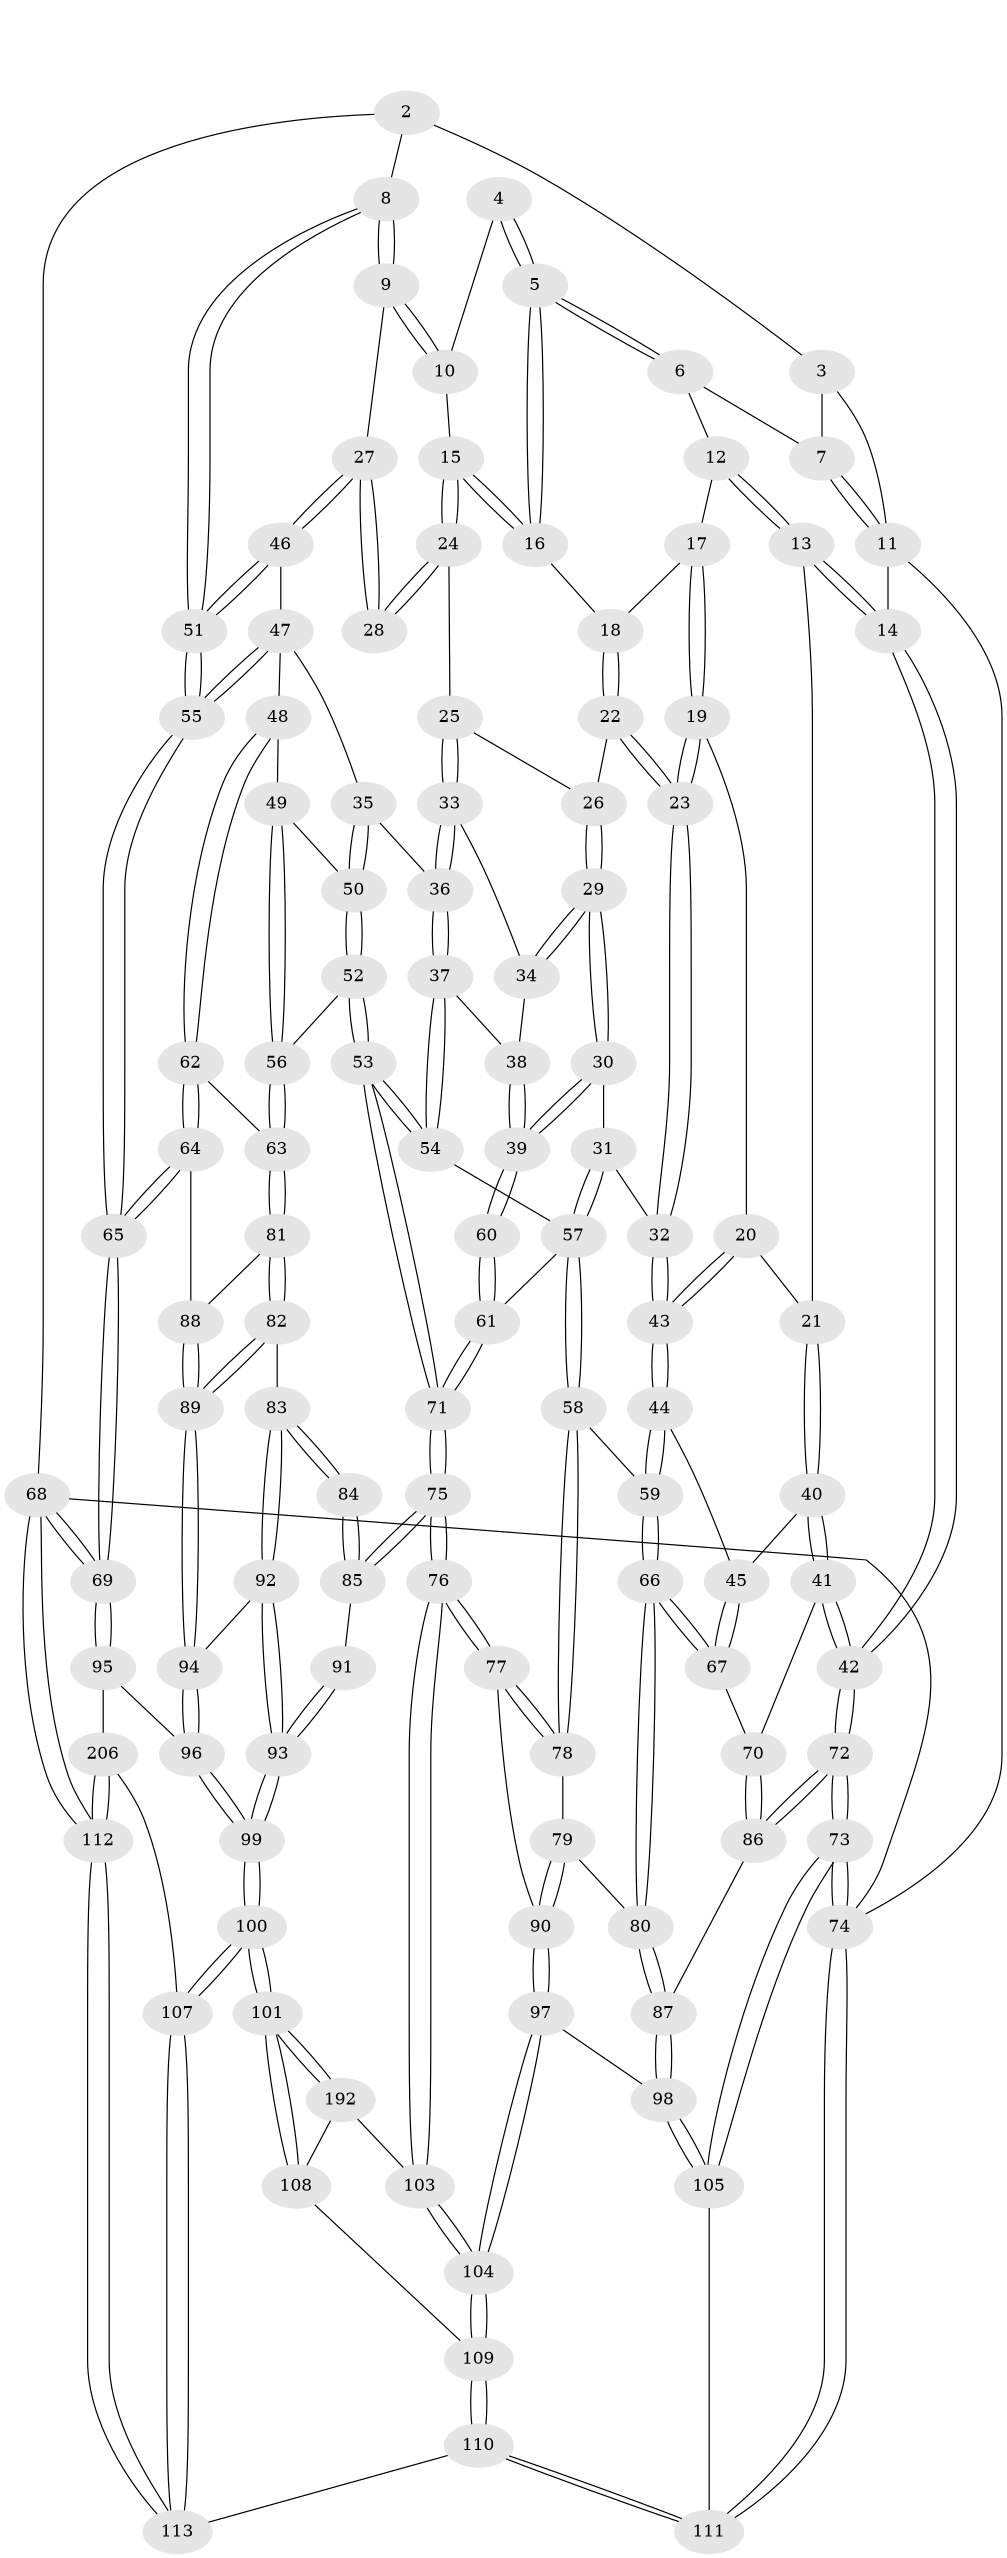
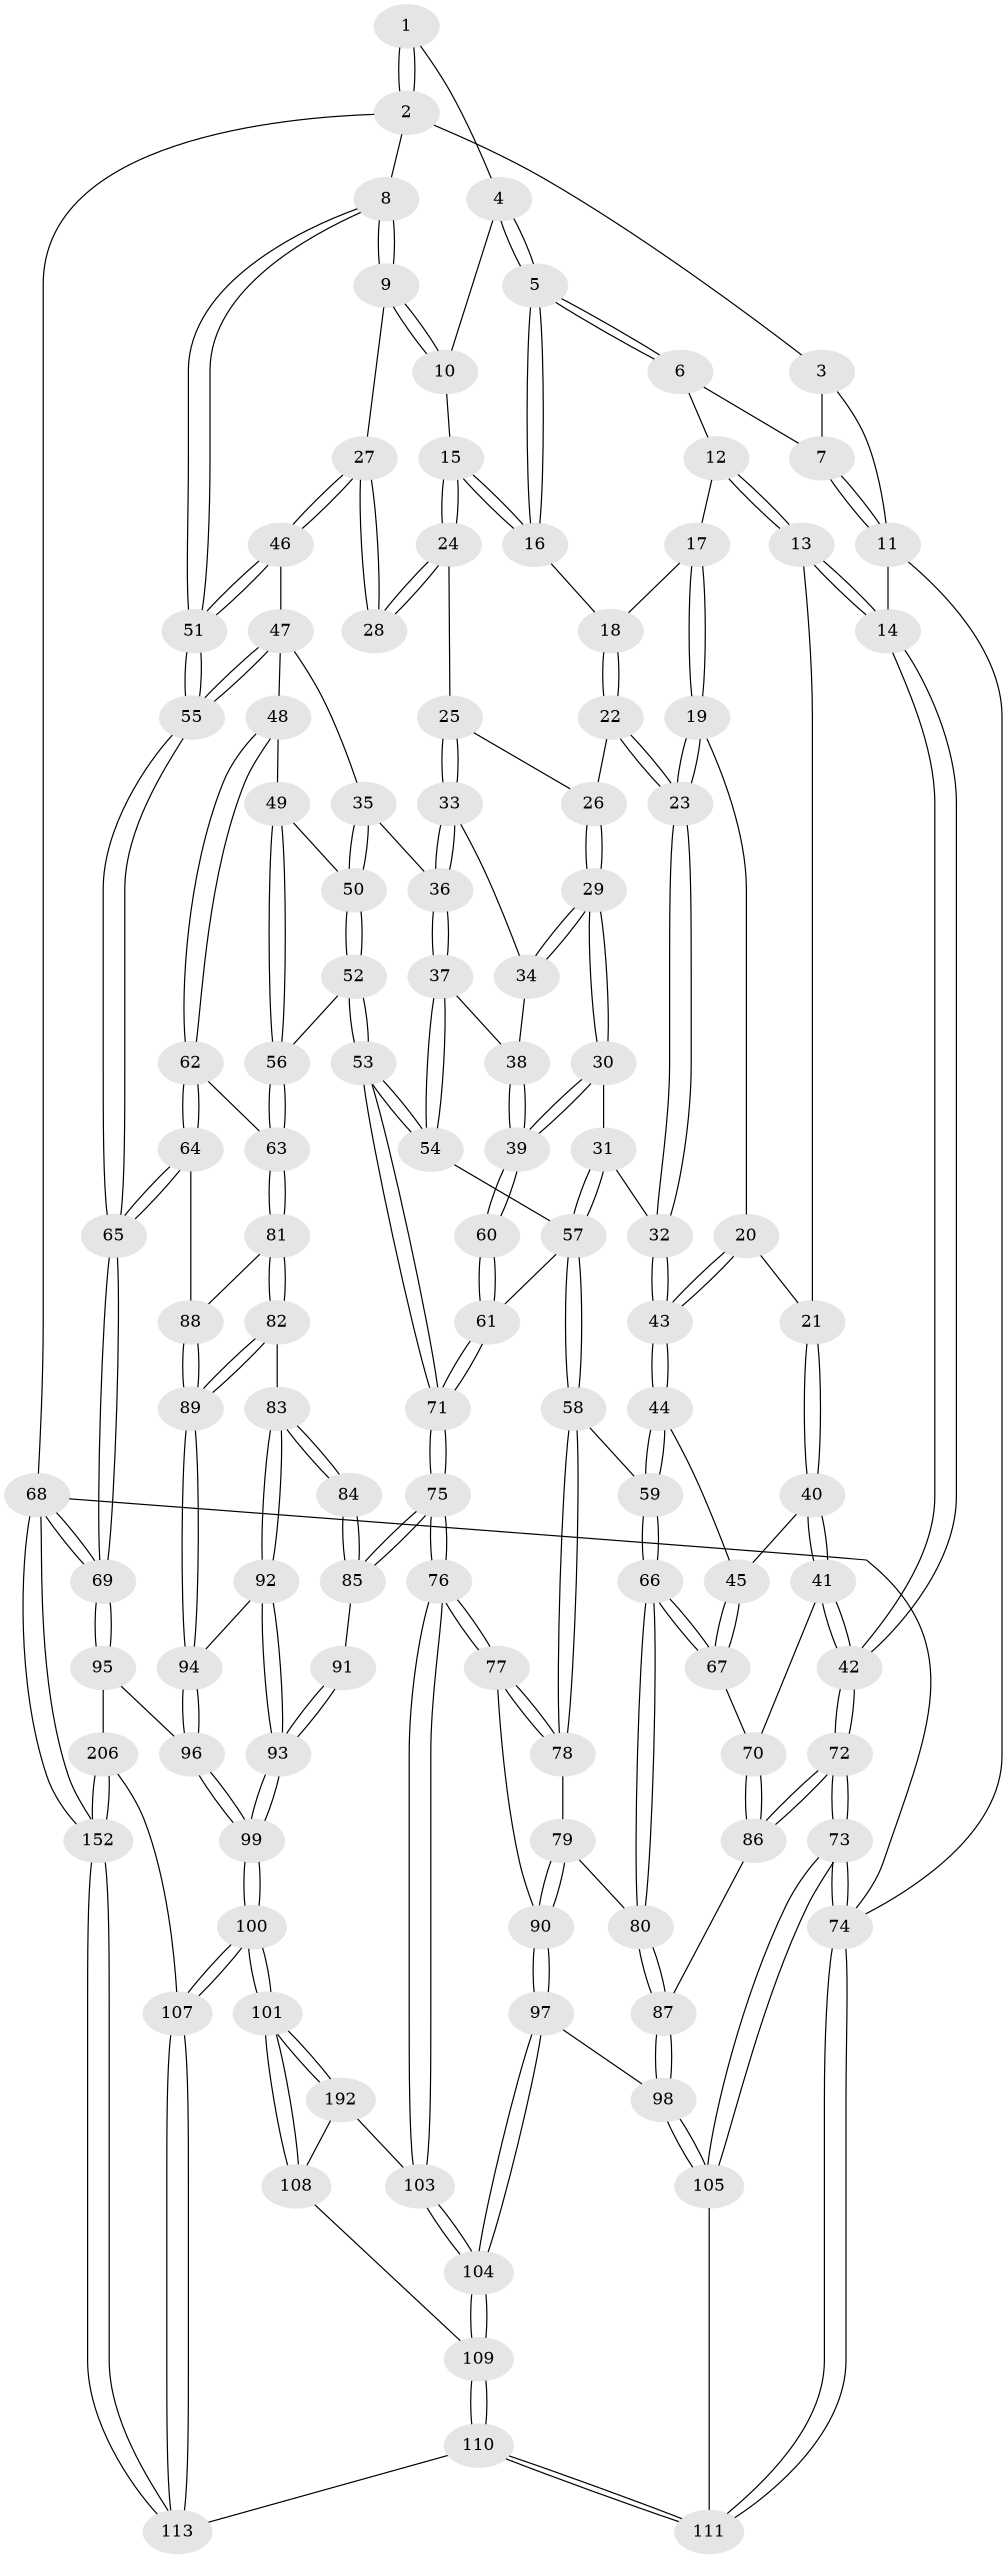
  graph {
    node [color=gray90 style=filled]
+   1
    2
    4
    3
    8
    68
    5
    10
    7
    11
    9
    51
    74
    69
-   112
+   112 [label=152]
    14
    6
    16
    15
    12
    18
    13
    17
    27
    55
    28
    46
    24
    42
    111
    21
    19
    40
    72
    25
    22
    20
    23
    26
    43
    32
    44
    41
    45
    29
    33
    34
    36
    30
    47
    35
    50
    31
    39
    38
    57
    60
    58
    61
    37
    52
    54
    70
    67
    86
    73
    59
    66
    48
    49
    62
    65
    56
    63
    64
    53
    71
    75
    81
    78
    79
    80
    88
    82
    89
    95
    87
    113
    96
    n90 [label=206]
    76
    85
    105
    77
    103
    91
    90
    104
    97
    98
    83
    84
    92
    94
    93
    99
    100
    107
    109
    101
    n111 [label=192]
    108
    110
+   1 -- 2
+   1 -- 2
+   1 -- 4
    2 -- 3
    2 -- 8
    2 -- 68
    4 -- 5
    4 -- 5
    4 -- 10
    3 -- 7
    3 -- 11
    8 -- 9
    8 -- 9
    8 -- 51
    8 -- 51
    68 -- 74
    68 -- 69
    68 -- 69
    68 -- 112
    68 -- 112
    5 -- 6
    5 -- 6
    5 -- 16
    5 -- 16
    10 -- 15
    7 -- 11
    7 -- 11
    11 -- 74
    11 -- 14
    9 -- 10
    9 -- 10
    9 -- 27
    51 -- 55
    51 -- 55
    74 -- 111
    74 -- 111
    69 -- 95
    69 -- 95
    112 -- 113
    112 -- 113
    14 -- 42
    14 -- 42
    6 -- 7
    6 -- 12
    16 -- 18
    15 -- 16
    15 -- 16
    15 -- 24
    15 -- 24
    12 -- 13
    12 -- 13
    12 -- 17
    18 -- 22
    18 -- 22
    13 -- 14
    13 -- 14
    13 -- 21
    17 -- 18
    17 -- 19
    17 -- 19
    27 -- 28
    27 -- 28
    27 -- 46
    27 -- 46
    55 -- 65
    55 -- 65
    46 -- 51
    46 -- 51
    46 -- 47
    24 -- 28
    24 -- 28
    24 -- 25
    42 -- 72
    42 -- 72
    21 -- 40
    21 -- 40
    19 -- 20
    19 -- 23
    19 -- 23
    40 -- 41
    40 -- 41
    40 -- 45
    72 -- 86
    72 -- 86
    72 -- 73
    72 -- 73
    25 -- 26
    25 -- 33
    25 -- 33
    22 -- 23
    22 -- 23
    22 -- 26
    20 -- 21
    20 -- 43
    20 -- 43
    23 -- 32
    23 -- 32
    26 -- 29
    26 -- 29
    43 -- 44
    43 -- 44
    32 -- 43
    32 -- 43
    44 -- 45
    44 -- 59
    44 -- 59
    41 -- 42
    41 -- 42
    41 -- 70
    45 -- 67
    45 -- 67
    29 -- 34
    29 -- 34
    29 -- 30
    29 -- 30
    33 -- 34
    33 -- 36
    33 -- 36
    34 -- 38
    36 -- 37
    36 -- 37
    30 -- 31
    30 -- 39
    30 -- 39
    47 -- 55
    47 -- 55
    47 -- 35
    47 -- 48
    35 -- 36
    35 -- 50
    35 -- 50
    50 -- 52
    50 -- 52
    31 -- 32
    31 -- 57
    31 -- 57
    39 -- 60
    39 -- 60
    38 -- 39
    38 -- 39
    57 -- 58
    57 -- 58
    57 -- 61
    60 -- 61
    60 -- 61
    58 -- 59
    58 -- 78
    58 -- 78
    61 -- 71
    61 -- 71
    37 -- 38
    37 -- 54
    37 -- 54
    52 -- 56
    52 -- 53
    52 -- 53
    54 -- 57
    70 -- 86
    70 -- 86
    67 -- 70
    86 -- 87
    73 -- 74
    73 -- 74
    73 -- 105
    73 -- 105
    59 -- 66
    59 -- 66
    66 -- 67
    66 -- 67
    66 -- 80
    66 -- 80
    48 -- 49
    48 -- 62
    48 -- 62
    49 -- 50
    49 -- 56
    49 -- 56
    62 -- 63
    62 -- 64
    62 -- 64
    65 -- 69
    65 -- 69
    56 -- 63
    56 -- 63
    63 -- 81
    63 -- 81
    64 -- 65
    64 -- 65
    64 -- 88
    53 -- 54
    53 -- 54
    53 -- 71
    53 -- 71
    71 -- 75
    71 -- 75
    75 -- 76
    75 -- 76
    75 -- 85
    75 -- 85
    81 -- 88
    81 -- 82
    81 -- 82
    78 -- 79
    79 -- 80
    79 -- 90
    79 -- 90
    80 -- 87
    80 -- 87
    88 -- 89
    88 -- 89
    82 -- 89
    82 -- 89
    82 -- 83
    89 -- 94
    89 -- 94
    95 -- 96
    95 -- n90
    87 -- 98
    87 -- 98
    96 -- 99
    96 -- 99
    n90 -- 112
    n90 -- 112
    n90 -- 107
    76 -- 77
    76 -- 77
    76 -- 103
    76 -- 103
    85 -- 91
    105 -- 111
    77 -- 78
    77 -- 78
    77 -- 90
    103 -- 104
    103 -- 104
    91 -- 93
    91 -- 93
    90 -- 97
    90 -- 97
    104 -- 109
    104 -- 109
    97 -- 104
    97 -- 104
    97 -- 98
    98 -- 105
    98 -- 105
    83 -- 84
    83 -- 84
    83 -- 92
    83 -- 92
    84 -- 85
    84 -- 85
    92 -- 94
    92 -- 93
    92 -- 93
    94 -- 96
    94 -- 96
    93 -- 99
    93 -- 99
    99 -- 100
    99 -- 100
    100 -- 107
    100 -- 107
    100 -- 101
    100 -- 101
    107 -- 113
    107 -- 113
    109 -- 110
    109 -- 110
    101 -- n111
    101 -- n111
    101 -- 108
    101 -- 108
    n111 -- 103
    n111 -- 108
    108 -- 109
    110 -- 111
    110 -- 111
    110 -- 113
  }
